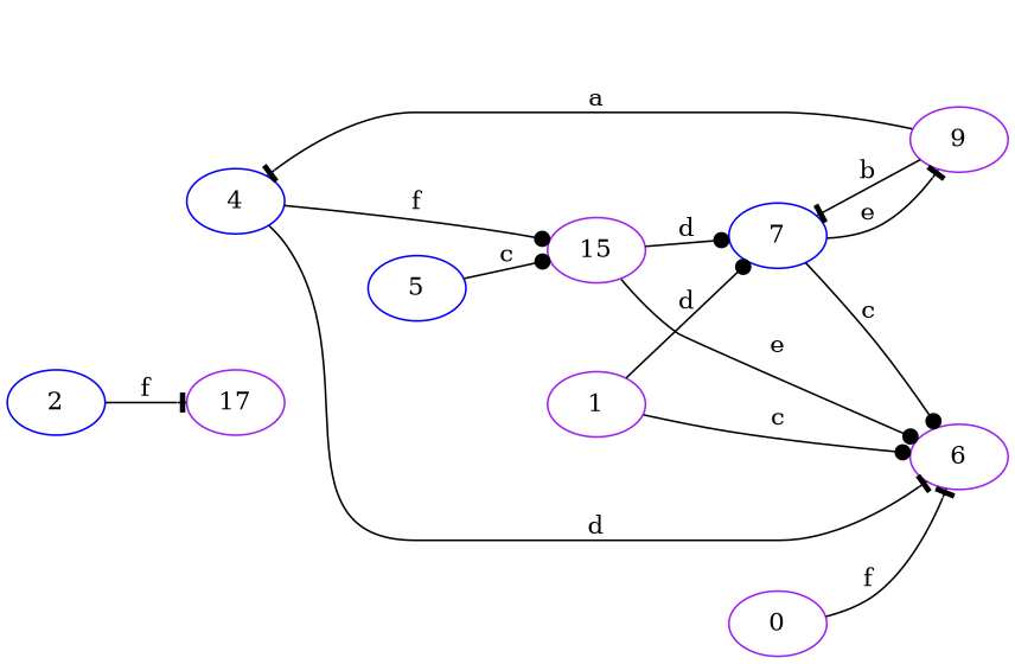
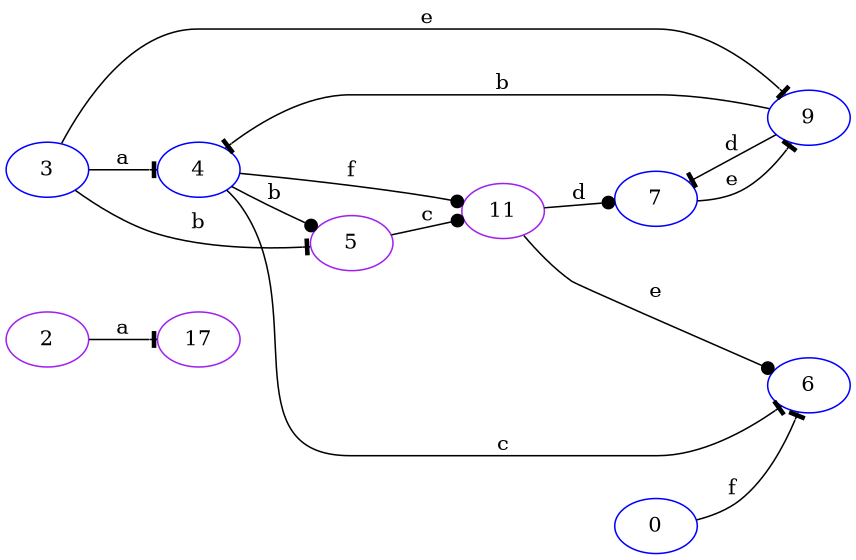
  strict digraph {
    rankdir=LR
    node [color=blue]
    edge [arrowhead=tee]
-   2
+   2 [color=purple]
    n2 [color=purple label=17]
-   6 [color=purple]
-   0 [color=purple]
+   6
+   0
+   3
    4
-   5
-   9 [color=purple]
-   11 [color=purple label=15]
+   5 [color=purple]
+   9
+   11 [color=purple]
    7
-   1 [color=purple]
-   2 -> n2 [label=f]
+   2 -> n2 [label=a]
    0 -> 6 [label=f]
-   4 -> 6 [label=d]
+   3 -> 4 [label=a]
+   3 -> 5 [label=b]
+   3 -> 9 [label=e]
+   4 -> 6 [label=c]
+   4 -> 5 [arrowhead=dot label=b]
    4 -> 11 [arrowhead=dot label=f]
    5 -> 11 [arrowhead=dot label=c]
-   9 -> 4 [label=a]
-   9 -> 7 [label=b]
+   9 -> 4 [label=b]
+   9 -> 7 [label=d]
    11 -> 6 [arrowhead=dot label=e]
    11 -> 7 [arrowhead=dot label=d]
-   7 -> 6 [arrowhead=dot label=c]
    7 -> 9 [label=e]
-   1 -> 6 [arrowhead=dot label=c]
-   1 -> 7 [arrowhead=dot label=d]
  }
